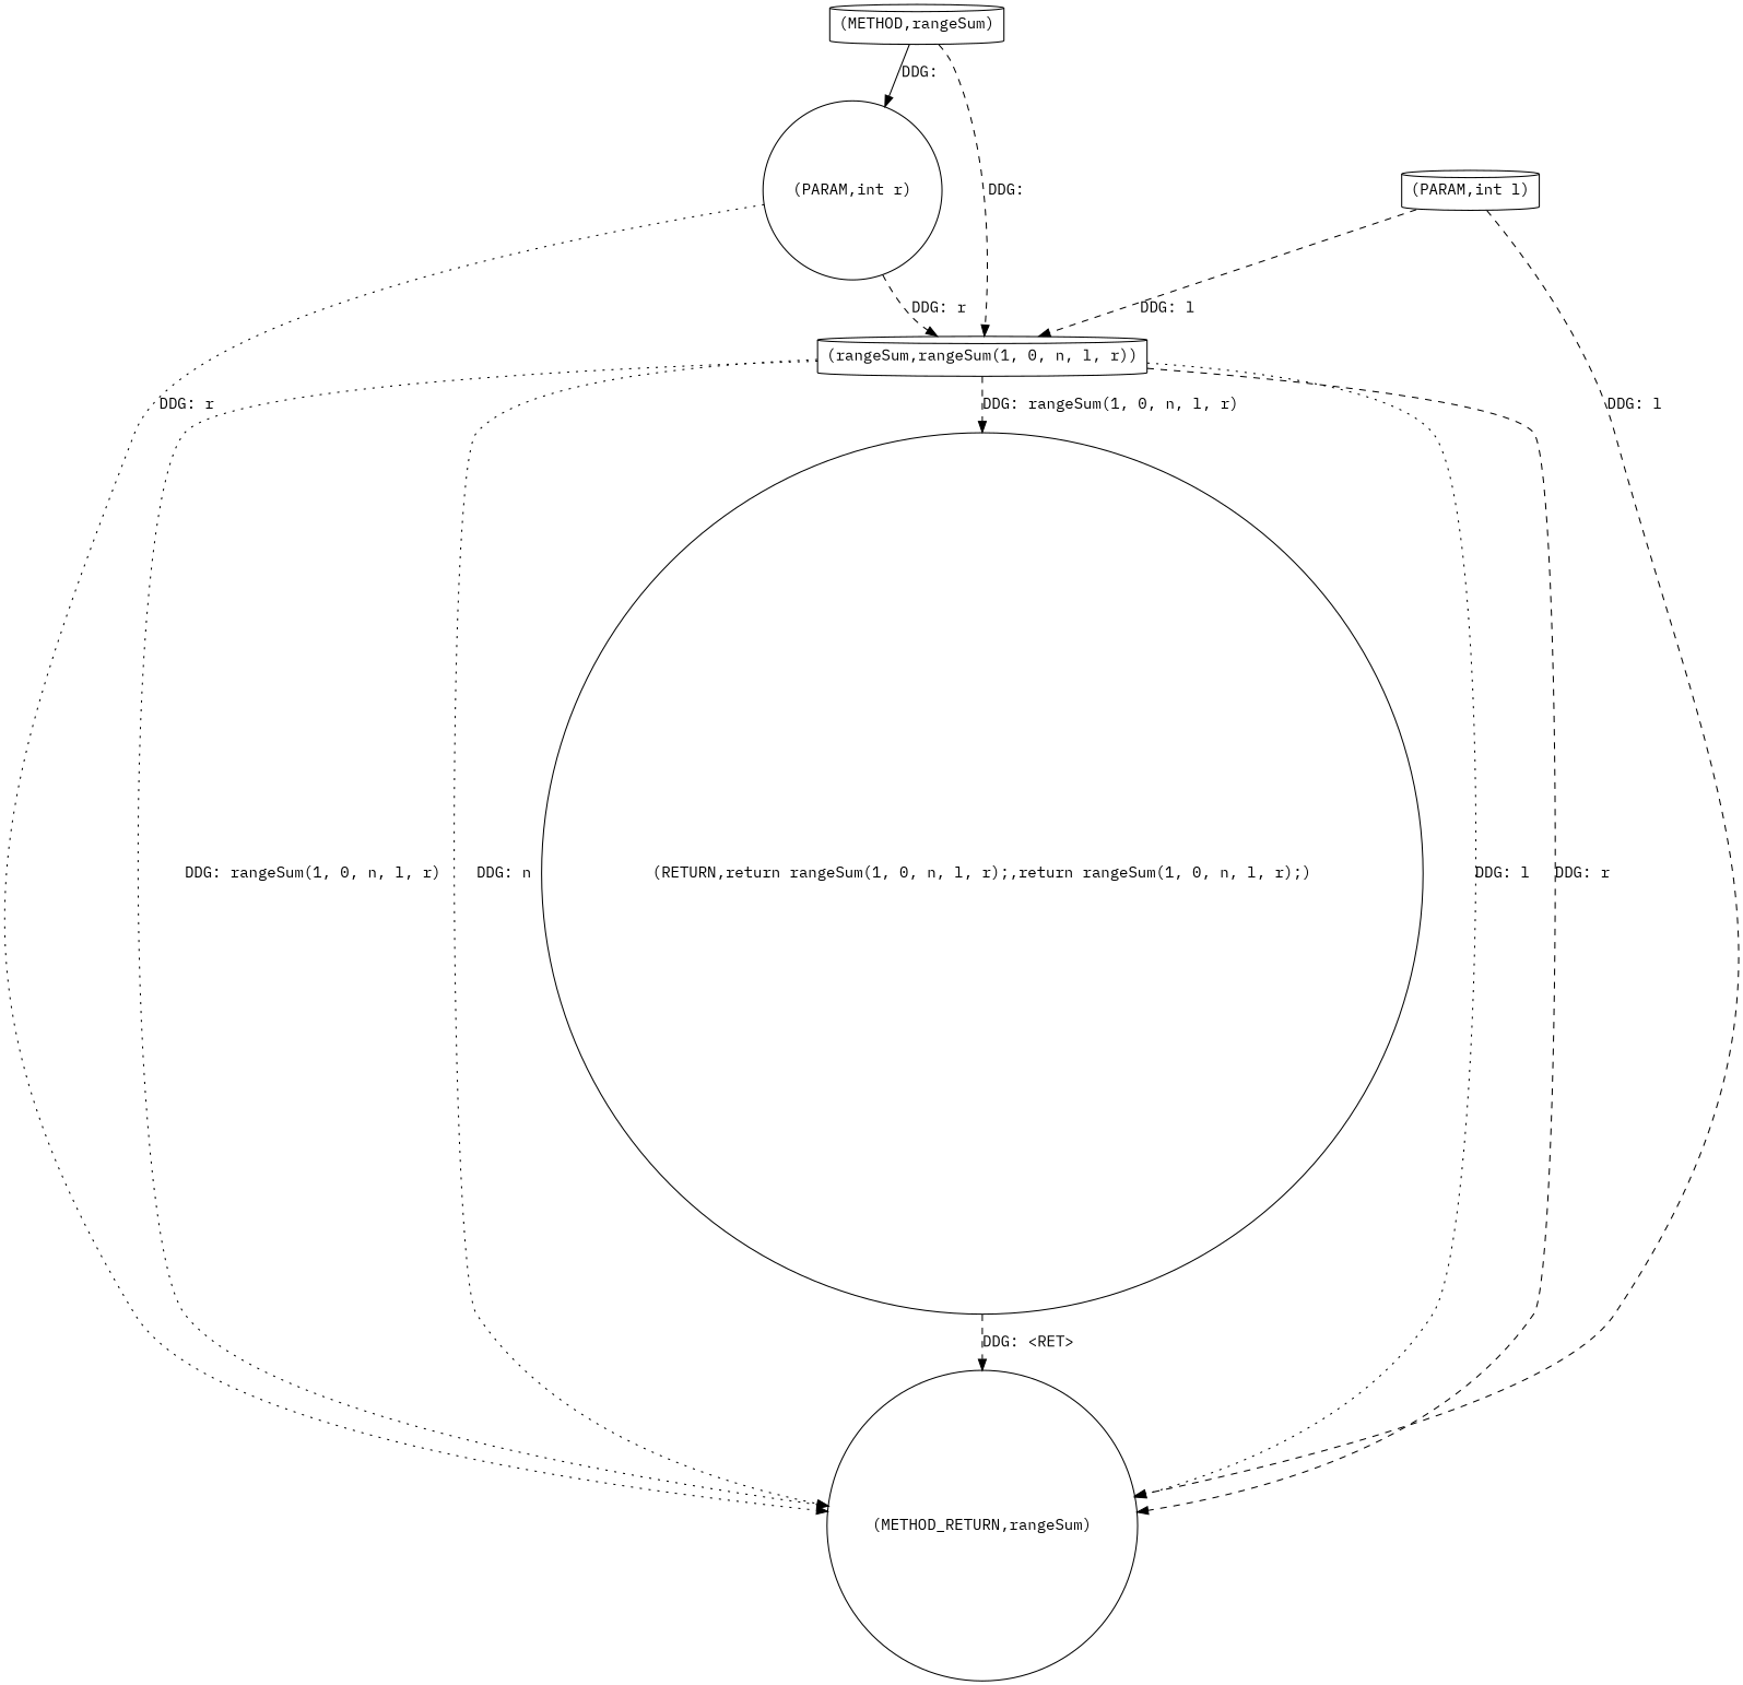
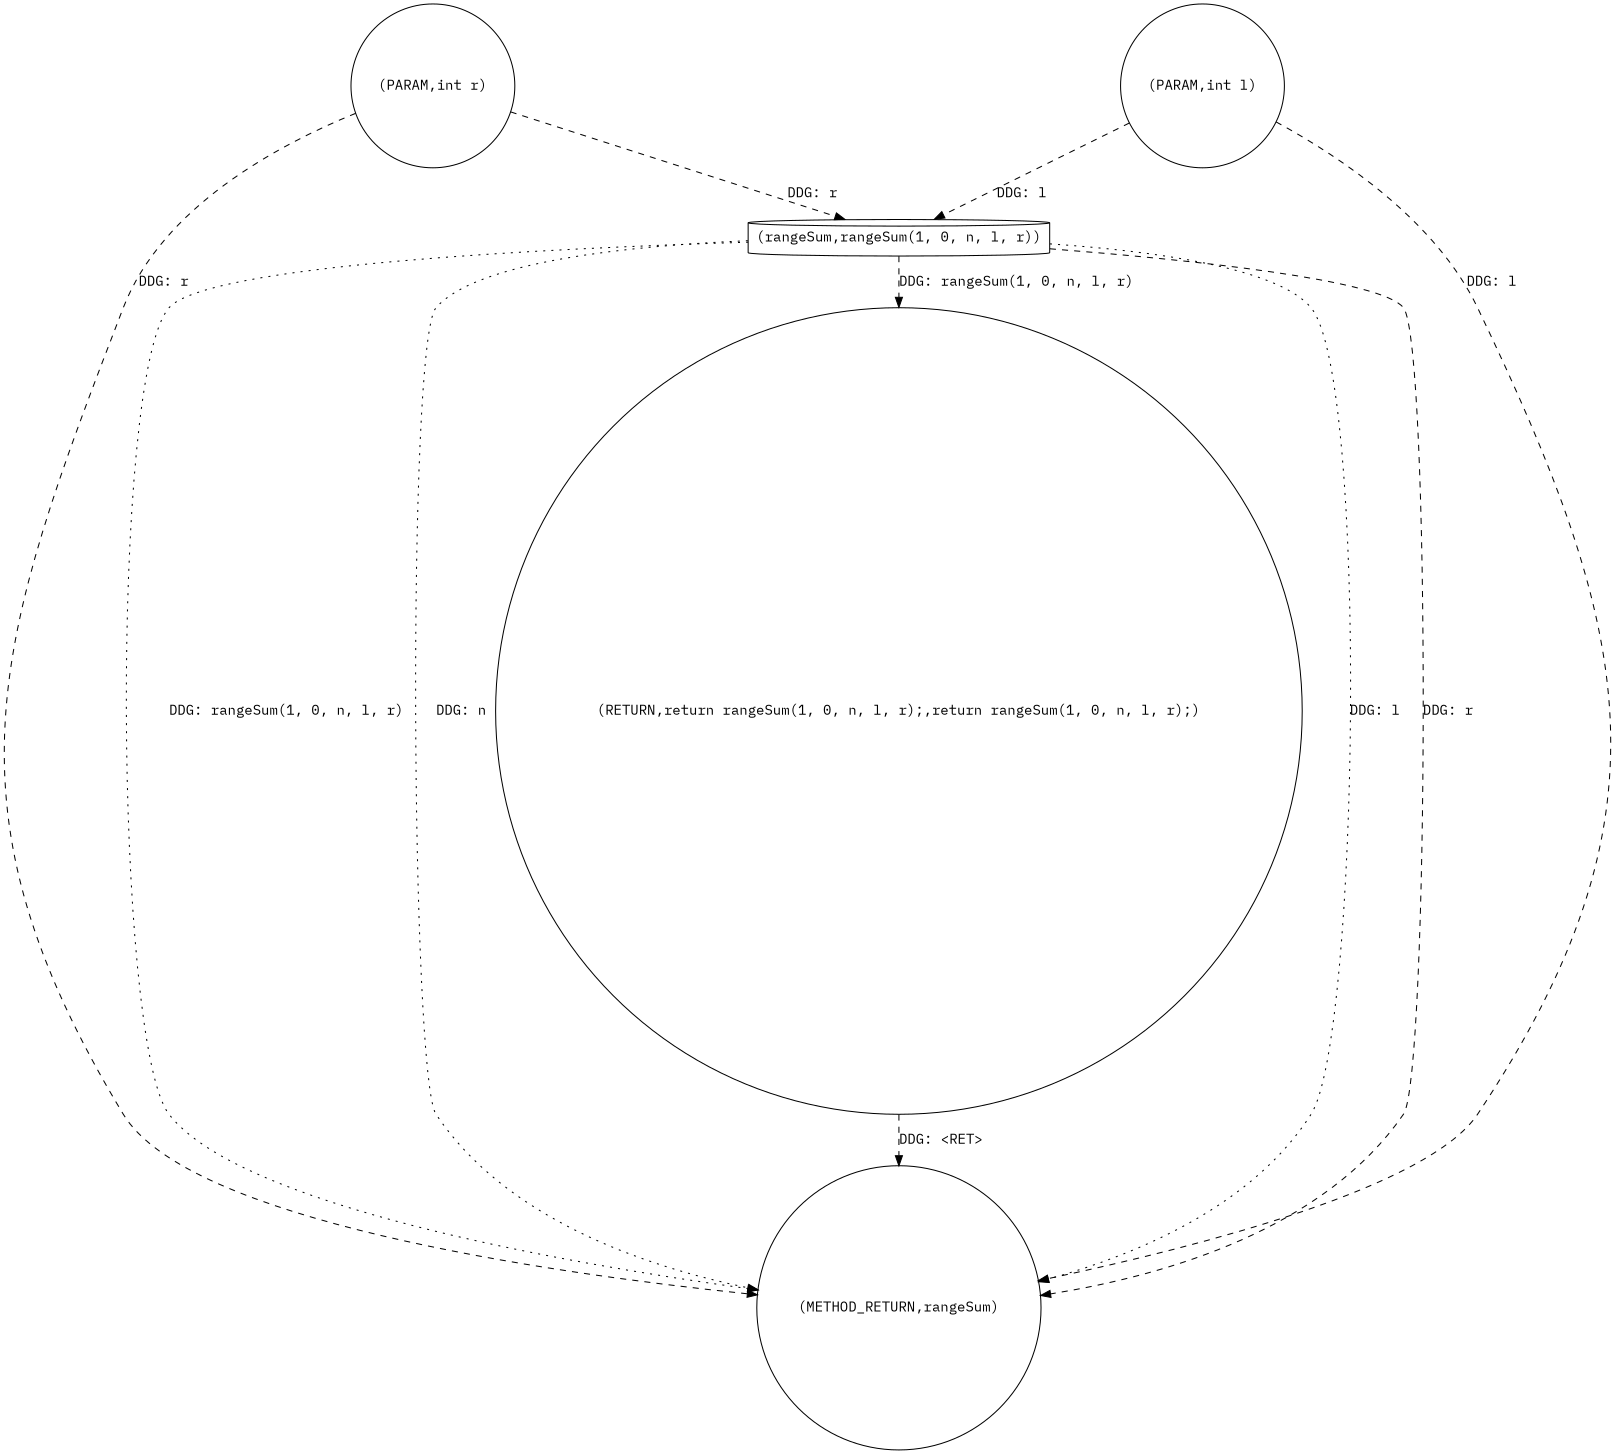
  digraph {
    fontname="IBM Plex Mono"
    node [fontname="IBM Plex Mono" shape=cylinder]
    edge [fontname="IBM Plex Mono" style=dashed]
-   n1 [label="(METHOD,rangeSum)"]
    n2 [label="(PARAM,int r)" shape=circle]
    n3 [label="(rangeSum,rangeSum(1, 0, n, l, r))"]
-   n4 [label="(PARAM,int l)"]
+   n4 [label="(PARAM,int l)" shape=circle]
    n5 [label="(METHOD_RETURN,rangeSum)" shape=circle]
    n6 [label="(RETURN,return rangeSum(1, 0, n, l, r);,return rangeSum(1, 0, n, l, r);)" shape=circle]
-   n1 -> n2 [label="DDG: " style=solid]
-   n1 -> n3 [label="DDG: "]
    n2 -> n3 [label="DDG: r"]
-   n2 -> n5 [label="DDG: r" style=dotted]
+   n2 -> n5 [label="DDG: r"]
    n3 -> n5 [label="DDG: l" style=dotted]
    n3 -> n5 [label="DDG: r"]
    n3 -> n5 [label="DDG: rangeSum(1, 0, n, l, r)" style=dotted]
    n3 -> n5 [label="DDG: n" style=dotted]
    n3 -> n6 [label="DDG: rangeSum(1, 0, n, l, r)"]
    n4 -> n3 [label="DDG: l"]
    n4 -> n5 [label="DDG: l"]
    n6 -> n5 [label="DDG: <RET>"]
  }
